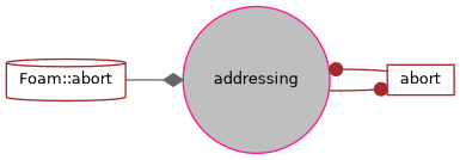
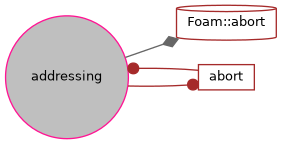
  digraph {
    rankdir=LR
    node [color=brown fontname=Helvetica fontsize=10]
    edge [arrowhead=dot color=brown fontname=Helvetica fontsize=10 labelfontname=Helvetica labelfontsize=10 style=solid]
    n1 [color=deeppink fillcolor=grey75 fontcolor=black height=0.2 label=addressing shape=circle style=filled width=0.4]
    n2 [height=0.2 label="Foam::abort" shape=cylinder width=0.4]
    n3 [height=0.2 label=abort shape=box width=0.4]
-   n2 -> n1 [arrowhead=diamond color=gray40]
+   n1 -> n2 [arrowhead=diamond color=gray40]
    n1 -> n3
    n3 -> n1
  }
